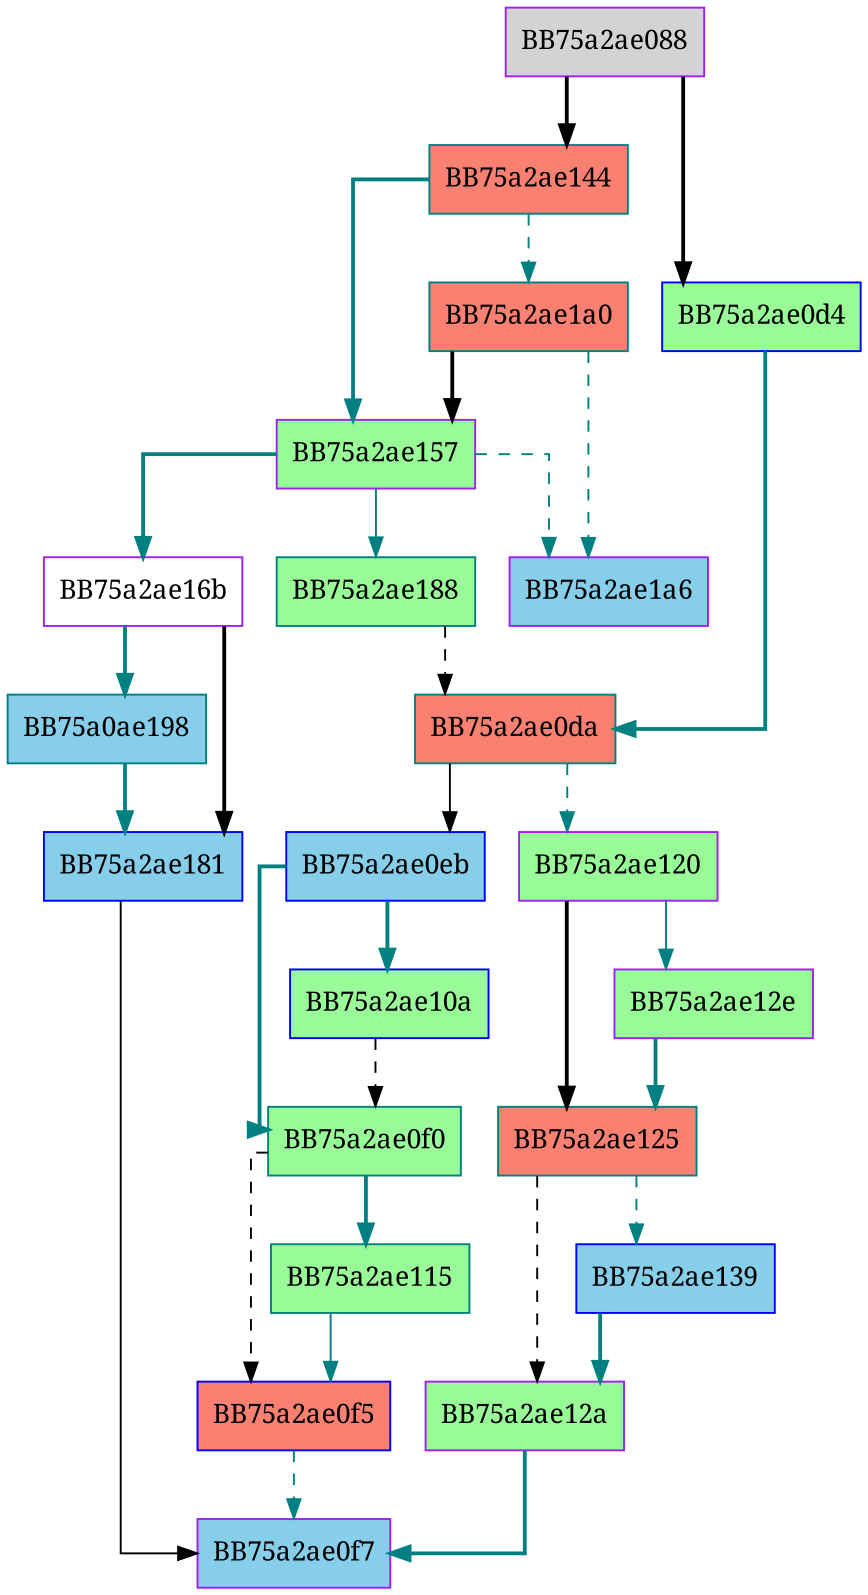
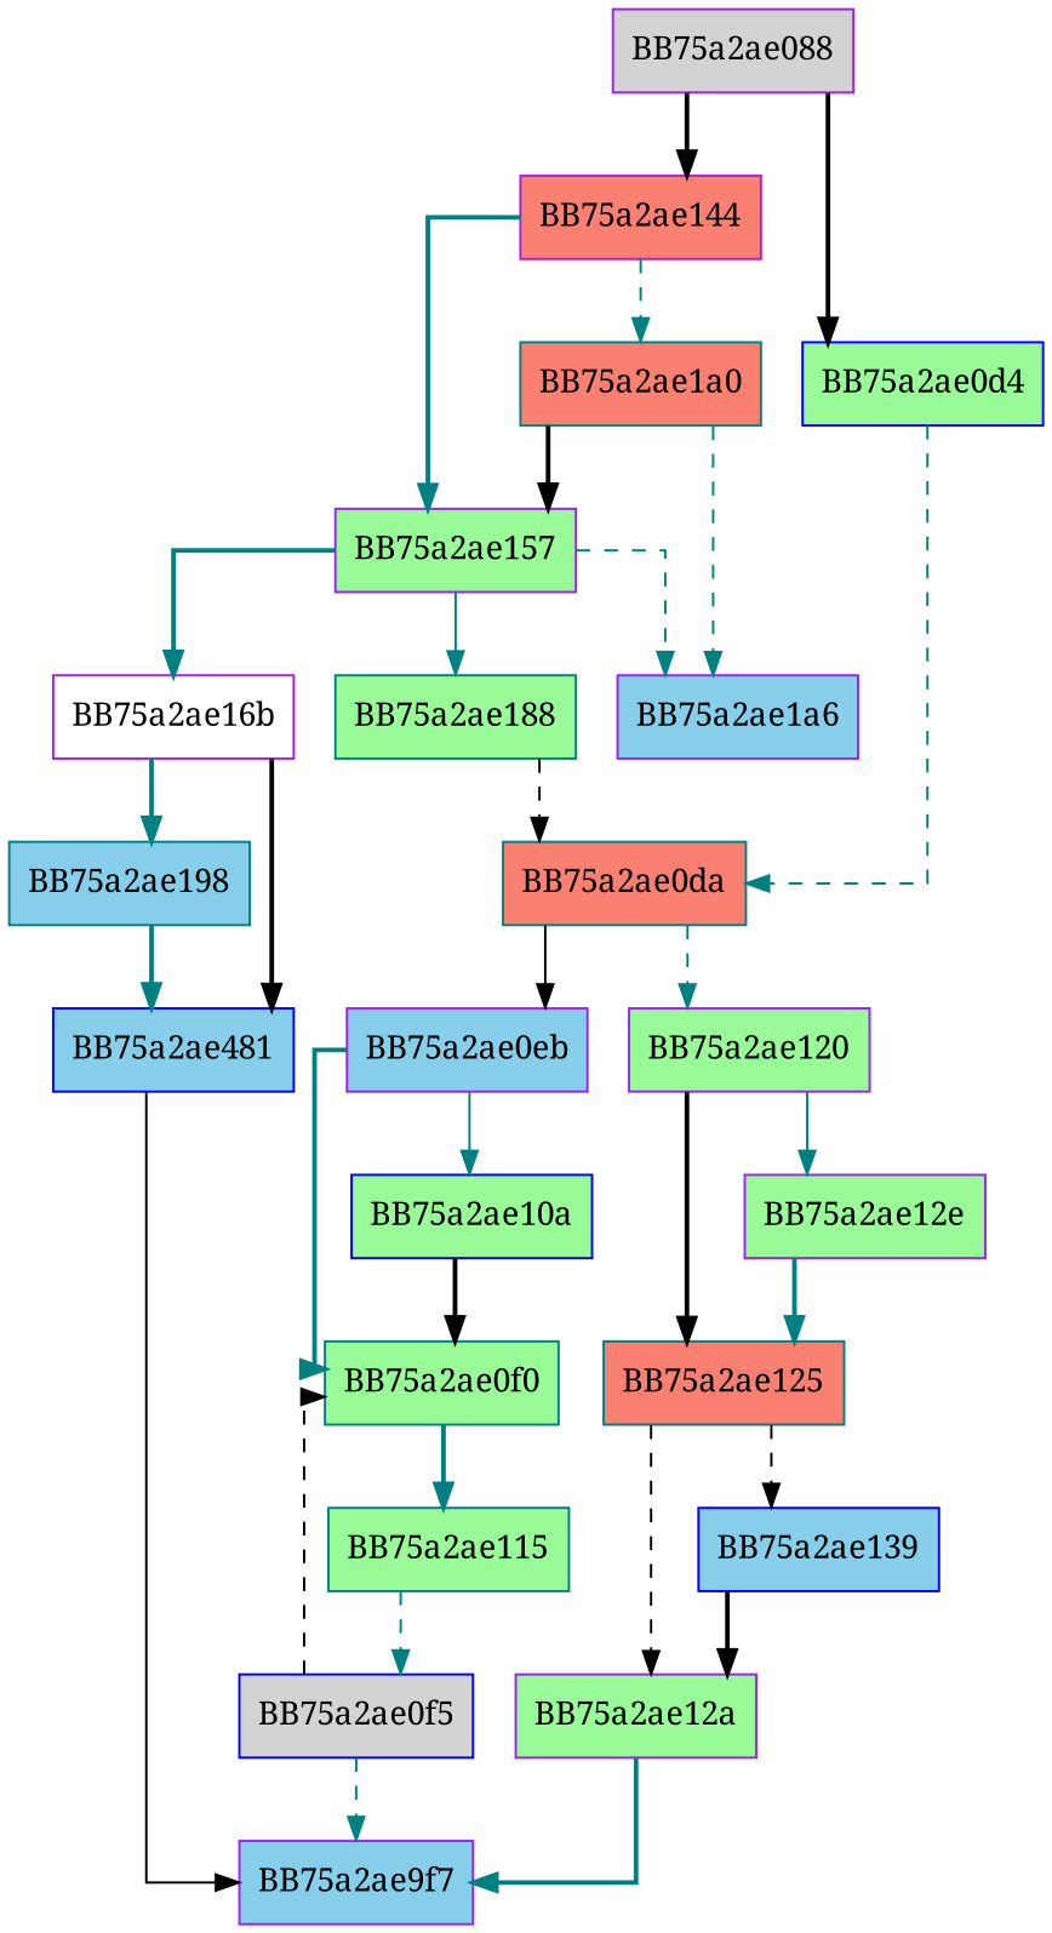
  digraph {
    fontname="Noto Serif"
    splines=ortho
    node [color=purple fillcolor=palegreen fontname="Noto Serif" shape=box style=filled]
    edge [color=teal fontname="Noto Serif" style=bold]
    BB75a2ae088 [fillcolor=lightgrey]
-   BB75a2ae144 [color=teal fillcolor=salmon]
+   BB75a2ae144 [fillcolor=salmon]
    BB75a2ae0d4 [color=blue]
    BB75a2ae1a0 [color=teal fillcolor=salmon]
    BB75a2ae157
    BB75a2ae0da [color=teal fillcolor=salmon]
    BB75a2ae1a6 [fillcolor=skyblue]
    BB75a2ae188 [color=teal]
    BB75a2ae16b [fillcolor=white]
    BB75a2ae120
-   BB75a2ae0eb [color=blue fillcolor=skyblue]
+   BB75a2ae0eb [fillcolor=skyblue]
    BB75a2ae12e
    BB75a2ae125 [color=teal fillcolor=salmon]
    BB75a2ae10a [color=blue]
    BB75a2ae0f0 [color=teal]
    BB75a2ae139 [color=blue fillcolor=skyblue]
    BB75a2ae12a
    BB75a2ae115 [color=teal]
-   BB75a2ae0f5 [color=blue fillcolor=salmon]
-   BB75a2ae0f7 [fillcolor=skyblue]
-   BB75a2ae198 [color=teal fillcolor=skyblue label=BB75a0ae198]
-   BB75a2ae181 [color=blue fillcolor=skyblue]
+   BB75a2ae0f5 [color=blue fillcolor=lightgrey]
+   BB75a2ae0f7 [fillcolor=skyblue label=BB75a2ae9f7]
+   BB75a2ae198 [color=teal fillcolor=skyblue]
+   BB75a2ae181 [color=blue fillcolor=skyblue label=BB75a2ae481]
    BB75a2ae088 -> BB75a2ae144 [color=black]
    BB75a2ae088 -> BB75a2ae0d4 [color=black]
    BB75a2ae144 -> BB75a2ae1a0 [style=dashed]
    BB75a2ae144 -> BB75a2ae157
-   BB75a2ae0d4 -> BB75a2ae0da
+   BB75a2ae0d4 -> BB75a2ae0da [style=dashed]
    BB75a2ae1a0 -> BB75a2ae157 [color=black]
    BB75a2ae1a0 -> BB75a2ae1a6 [style=dashed]
    BB75a2ae157 -> BB75a2ae1a6 [style=dashed]
    BB75a2ae157 -> BB75a2ae188 [style=solid]
    BB75a2ae157 -> BB75a2ae16b
    BB75a2ae0da -> BB75a2ae120 [style=dashed]
    BB75a2ae0da -> BB75a2ae0eb [color=black style=solid]
    BB75a2ae188 -> BB75a2ae0da [color=black style=dashed]
    BB75a2ae16b -> BB75a2ae198
    BB75a2ae16b -> BB75a2ae181 [color=black]
    BB75a2ae120 -> BB75a2ae12e [style=solid]
    BB75a2ae120 -> BB75a2ae125 [color=black]
-   BB75a2ae0eb -> BB75a2ae10a
+   BB75a2ae0eb -> BB75a2ae10a [style=solid]
    BB75a2ae0eb -> BB75a2ae0f0
    BB75a2ae12e -> BB75a2ae125
-   BB75a2ae125 -> BB75a2ae139 [style=dashed]
+   BB75a2ae125 -> BB75a2ae139 [color=black style=dashed]
    BB75a2ae125 -> BB75a2ae12a [color=black style=dashed]
-   BB75a2ae10a -> BB75a2ae0f0 [color=black style=dashed]
+   BB75a2ae10a -> BB75a2ae0f0 [color=black]
    BB75a2ae0f0 -> BB75a2ae115
-   BB75a2ae0f0 -> BB75a2ae0f5 [color=black style=dashed]
-   BB75a2ae139 -> BB75a2ae12a
+   BB75a2ae0f5 -> BB75a2ae0f0 [color=black style=dashed]
+   BB75a2ae139 -> BB75a2ae12a [color=black]
    BB75a2ae12a -> BB75a2ae0f7
-   BB75a2ae115 -> BB75a2ae0f5 [style=solid]
+   BB75a2ae115 -> BB75a2ae0f5 [style=dashed]
    BB75a2ae0f5 -> BB75a2ae0f7 [style=dashed]
    BB75a2ae198 -> BB75a2ae181
    BB75a2ae181 -> BB75a2ae0f7 [color=black style=solid]
  }
